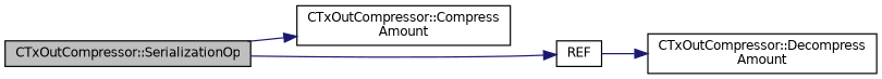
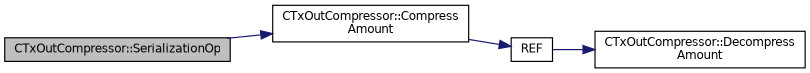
  digraph {
    rankdir=LR
    node [color=black fillcolor=white fontname=Helvetica fontsize=10 shape=record style=filled]
    edge [color=midnightblue fontname=Helvetica fontsize=10 labelfontname=Helvetica labelfontsize=10 style=solid]
    n1 [fillcolor=grey75 fontcolor=black height=0.2 label="CTxOutCompressor::SerializationOp" width=0.4]
    n2 [height=0.2 label="CTxOutCompressor::Compress\lAmount" width=0.4]
    n3 [height=0.2 label=REF width=0.4]
    n4 [height=0.2 label="CTxOutCompressor::Decompress\lAmount" width=0.4]
    n1 -> n2
-   n1 -> n3
+   n2 -> n3
    n3 -> n4
  }
